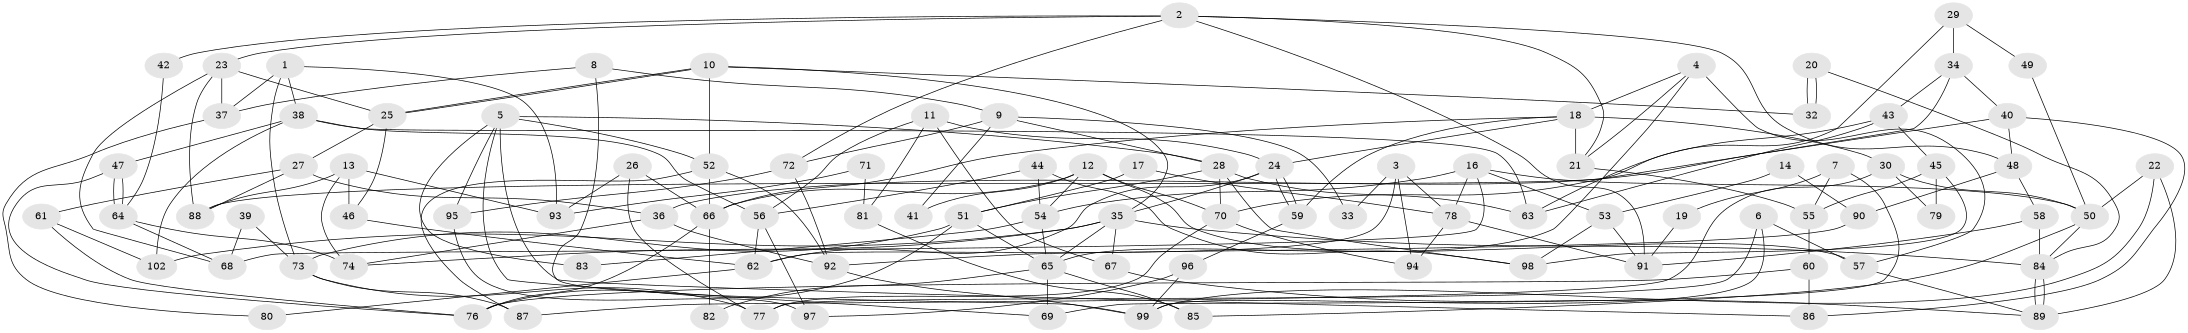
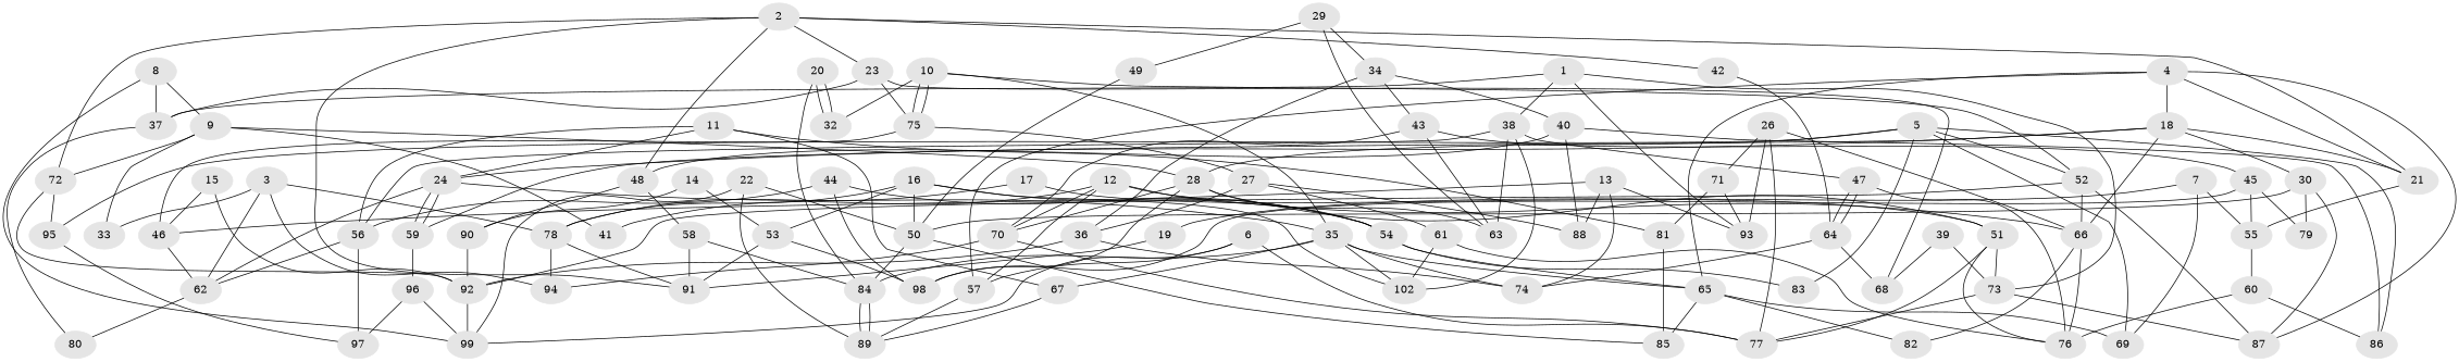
  graph {
    node [color=gray90 style=filled]
    1
    37
    38
    73
    93
    80
    56
    63
    n9 [label=102]
    47
    87
    77
    2
    21
    23
    42
    48
    72
    91
    55
-   25
+   25 [label=75]
    88
    68
    64
    90
    58
    95
    92
    3
    33
    62
    78
    94
    4
    18
    57
    65
    24
    66
    30
    59
    89
    69
    85
    82
    5
    28
    52
    83
    86
    70
    51
    98
    97
    6
    99
    7
    19
    60
    8
    9
    41
    10
    32
    35
    46
    27
    67
    74
    84
    11
    81
    12
    54
    76
    13
    14
    53
+   15
    16
    50
    17
    79
    96
    20
    22
    36
    61
    26
    71
    29
    34
    49
    40
    43
    45
    39
    44
    1 -- 37
    1 -- 38
    1 -- 73
    1 -- 93
    37 -- 80
    38 -- 56
    38 -- 63
    38 -- n9
    38 -- 47
    73 -- 87
    73 -- 77
    56 -- 62
    56 -- 97
    47 -- 64
    47 -- 64
    47 -- 76
    2 -- 21
    2 -- 23
    2 -- 42
    2 -- 48
    2 -- 72
    2 -- 91
    21 -- 55
    23 -- 37
    23 -- 25
-   23 -- 88
    23 -- 68
    42 -- 64
    48 -- 90
    48 -- 58
    72 -- 95
    72 -- 92
    55 -- 60
    25 -- 46
    25 -- 27
    64 -- 68
    64 -- 74
    90 -- 92
    58 -- 91
    58 -- 84
    95 -- 97
    92 -- 99
    3 -- 33
    3 -- 62
    3 -- 78
    3 -- 94
    62 -- 80
    78 -- 91
    78 -- 94
+   4 -- 87
    4 -- 21
    4 -- 18
    4 -- 57
    4 -- 65
    18 -- 21
    18 -- 24
    18 -- 66
    18 -- 30
    18 -- 59
    57 -- 89
    65 -- 69
    65 -- 85
    65 -- 82
    24 -- 62
    24 -- 59
    24 -- 59
    24 -- 35
    66 -- 82
    66 -- 76
    30 -- 87
    30 -- 50
    30 -- 79
    59 -- 96
    5 -- 95
    5 -- 69
    5 -- 28
    5 -- 52
    5 -- 83
    5 -- 86
    28 -- 63
    28 -- 70
    28 -- 51
    28 -- 98
    52 -- 87
    52 -- 92
    52 -- 66
    70 -- 77
    70 -- 94
    51 -- 73
-   51 -- 65
+   51 -- 77
    51 -- 76
    6 -- 77
    6 -- 57
    6 -- 99
    7 -- 55
    7 -- 69
    7 -- 19
    19 -- 91
    60 -- 86
    60 -- 76
    8 -- 37
    8 -- 99
    8 -- 9
    9 -- 72
    9 -- 33
    9 -- 28
    9 -- 41
    10 -- 25
    10 -- 25
    10 -- 52
    10 -- 32
    10 -- 35
    35 -- n9
    35 -- 65
    35 -- 67
    35 -- 74
    35 -- 84
    46 -- 62
    27 -- 88
    27 -- 36
    27 -- 61
    67 -- 89
    84 -- 89
    84 -- 89
    11 -- 56
    11 -- 24
    11 -- 67
    11 -- 81
    81 -- 85
    12 -- 57
    12 -- 66
    12 -- 70
    12 -- 41
    12 -- 54
    54 -- 65
    54 -- 83
    13 -- 93
    13 -- 88
    13 -- 46
    13 -- 74
    14 -- 90
    14 -- 53
    53 -- 91
    53 -- 98
-   16 -- 68
+   15 -- 92
+   15 -- 46
+   16 -- n9
    16 -- 78
    16 -- 54
    16 -- 53
    16 -- 50
    50 -- 85
    50 -- 84
    17 -- 78
    17 -- 51
    96 -- 97
    96 -- 99
    20 -- 32
    20 -- 32
    20 -- 84
    22 -- 89
    22 -- 99
    22 -- 50
    36 -- 92
    36 -- 74
    61 -- n9
    61 -- 76
    26 -- 93
    26 -- 77
    26 -- 66
+   26 -- 71
    71 -- 93
    71 -- 81
    29 -- 63
    29 -- 34
    29 -- 49
    34 -- 36
    34 -- 40
    34 -- 43
    49 -- 50
    40 -- 48
    40 -- 88
    40 -- 86
    43 -- 63
    43 -- 70
    43 -- 45
    45 -- 55
    45 -- 98
    45 -- 79
    39 -- 73
    39 -- 68
    44 -- 56
    44 -- 98
    44 -- 54
  }
